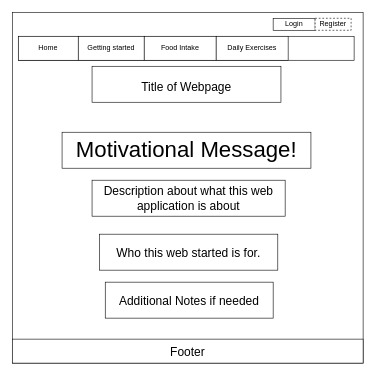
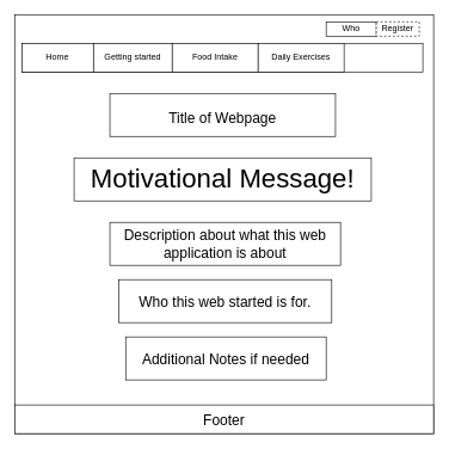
  <mxCell id="0" />
  <mxCell id="1" parent="0" />
  <mxCell id="2" value="" style="whiteSpace=wrap;html=1;aspect=fixed;" vertex="1" parent="1"><mxGeometry x="20" y="20" width="585" height="585" as="geometry" /></mxCell>
  <mxCell id="3" value="" style="rounded=0;whiteSpace=wrap;html=1;" vertex="1" parent="1"><mxGeometry x="30" y="60" width="560" height="40" as="geometry" /></mxCell>
  <mxCell id="4" value="Home" style="rounded=0;whiteSpace=wrap;html=1;" vertex="1" parent="1"><mxGeometry x="30" y="60" width="100" height="40" as="geometry" /></mxCell>
  <mxCell id="5" value="Getting started" style="rounded=0;whiteSpace=wrap;html=1;" vertex="1" parent="1"><mxGeometry x="130" y="60" width="110" height="40" as="geometry" /></mxCell>
  <mxCell id="6" value="Food Intake" style="rounded=0;whiteSpace=wrap;html=1;" vertex="1" parent="1"><mxGeometry x="240" y="60" width="120" height="40" as="geometry" /></mxCell>
  <mxCell id="7" value="Daily Exercises" style="rounded=0;whiteSpace=wrap;html=1;" vertex="1" parent="1"><mxGeometry x="360" y="60" width="120" height="40" as="geometry" /></mxCell>
- <mxCell id="8" value="Login" style="rounded=0;whiteSpace=wrap;html=1;" vertex="1" parent="1"><mxGeometry x="455" y="30" width="70" height="20" as="geometry" /></mxCell>
+ <mxCell id="8" value="Who" style="rounded=0;whiteSpace=wrap;html=1;" vertex="1" parent="1"><mxGeometry x="455" y="30" width="70" height="20" as="geometry" /></mxCell>
  <mxCell id="9" value="Register" style="rounded=0;whiteSpace=wrap;html=1;dashed=1;" vertex="1" parent="1"><mxGeometry x="525" y="30" width="60" height="20" as="geometry" /></mxCell>
  <mxCell id="10" value="&lt;font style=&quot;font-size: 37px&quot;&gt;Motivational Message!&lt;/font&gt;" style="rounded=0;whiteSpace=wrap;html=1;" vertex="1" parent="1"><mxGeometry x="103" y="220" width="415" height="60" as="geometry" /></mxCell>
- <mxCell id="11" value="&lt;font style=&quot;font-size: 20px&quot;&gt;Title of Webpage&lt;/font&gt;" style="rounded=0;whiteSpace=wrap;html=1;fontSize=37;" vertex="1" parent="1"><mxGeometry x="153" y="110" width="315" height="60" as="geometry" /></mxCell>
- <mxCell id="12" value="Description about what this web application is about" style="rounded=0;whiteSpace=wrap;html=1;fontSize=20;" vertex="1" parent="1"><mxGeometry x="153" y="300" width="322" height="60" as="geometry" /></mxCell>
+ <mxCell id="11" value="&lt;font style=&quot;font-size: 20px&quot;&gt;Title of Webpage&lt;/font&gt;" style="rounded=0;whiteSpace=wrap;html=1;fontSize=37;" vertex="1" parent="1"><mxGeometry x="153" y="130" width="315" height="60" as="geometry" /></mxCell>
+ <mxCell id="12" value="Description about what this web application is about" style="rounded=0;whiteSpace=wrap;html=1;fontSize=20;" vertex="1" parent="1"><mxGeometry x="153" y="310" width="322" height="60" as="geometry" /></mxCell>
  <mxCell id="13" value="Who this web started is for." style="rounded=0;whiteSpace=wrap;html=1;fontSize=20;" vertex="1" parent="1"><mxGeometry x="165.25" y="390" width="297.5" height="60" as="geometry" /></mxCell>
  <mxCell id="14" value="" style="shape=image;html=1;verticalAlign=top;verticalLabelPosition=bottom;labelBackgroundColor=#ffffff;imageAspect=0;aspect=fixed;image=https://cdn4.iconfinder.com/data/icons/healthy-life-line-live-long-and-prosper/512/Take_exercise-128.png;fontSize=20;" vertex="1" parent="1"><mxGeometry x="50" y="410" width="60" height="60" as="geometry" /></mxCell>
  <mxCell id="15" value="Additional Notes if needed" style="rounded=0;whiteSpace=wrap;html=1;fontSize=20;" vertex="1" parent="1"><mxGeometry x="175" y="470" width="280" height="60" as="geometry" /></mxCell>
  <mxCell id="16" value="Footer" style="rounded=0;whiteSpace=wrap;html=1;fontSize=20;" vertex="1" parent="1"><mxGeometry x="20" y="565" width="585" height="40" as="geometry" /></mxCell>
